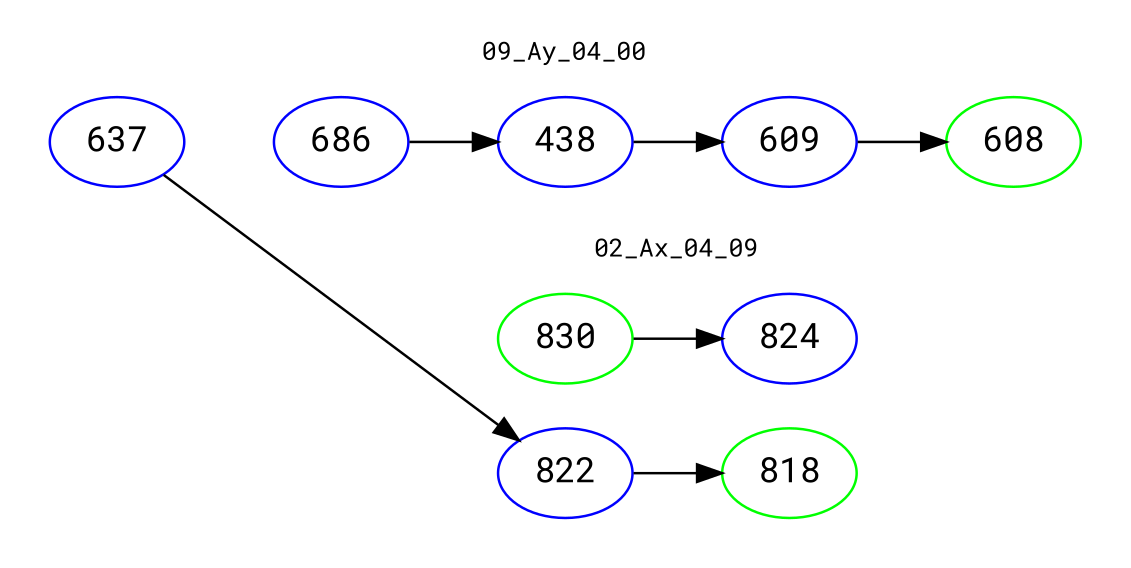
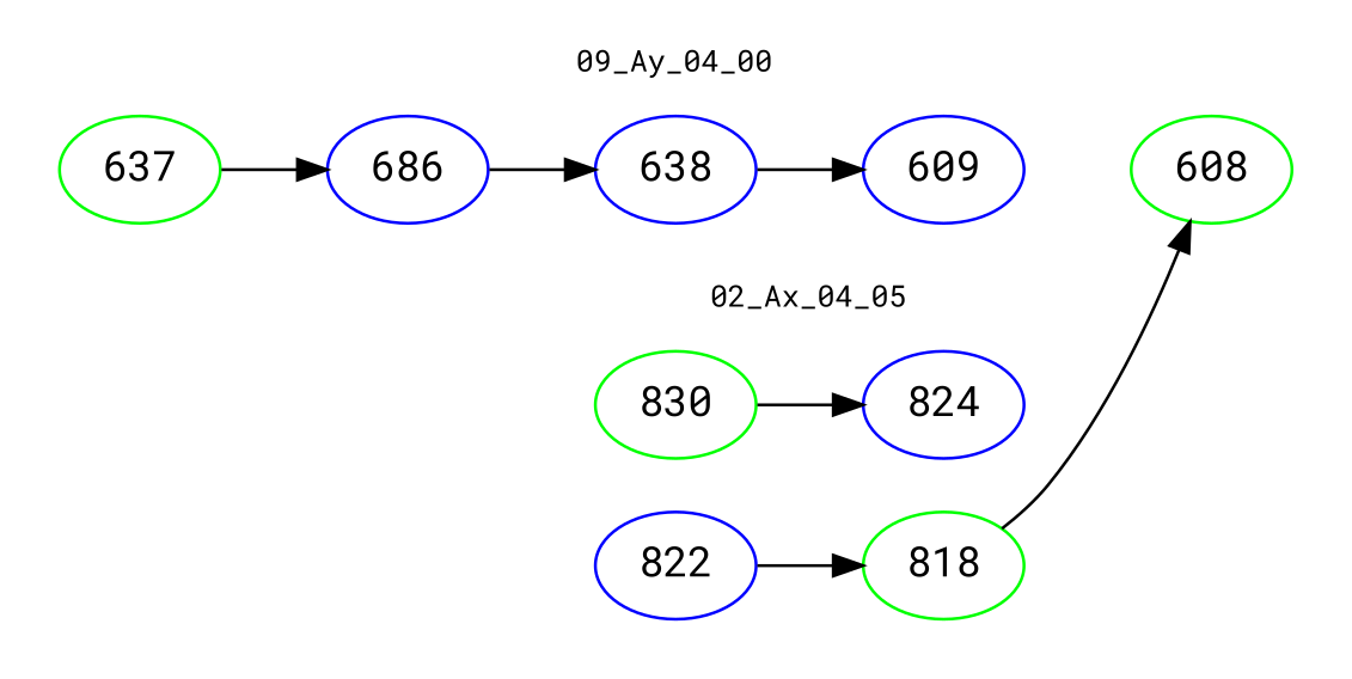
  digraph {
    fontname="Roboto Mono"
    rankdir=LR
    node [color=blue fontname="Roboto Mono"]
    edge [color=black fontname="Roboto Mono"]
-   n1 [label=637]
+   n1 [color=green label=637]
    n2 [label=686]
-   n3 [label=438]
+   n3 [label=638]
    n4 [label=609]
    n5 [color=green label=608]
    n6 [color=green label=830]
    n7 [label=824]
    n8 [label=822]
    n9 [color=green label=818]
    subgraph cluster_1 {
      color=white
      fontsize=10
      label="09_Ay_04_00"
      n1
      n2
      n3
      n4
      n5
    }
    subgraph cluster_2 {
      color=white
      fontsize=10
-     label="02_Ax_04_09"
+     label="02_Ax_04_05"
      n6
      n7
      n8
      n9
    }
-   n1 -> n8
+   n1 -> n2
    n2 -> n3
    n3 -> n4
-   n4 -> n5
+   n9 -> n5
    n6 -> n7
    n8 -> n9
  }
